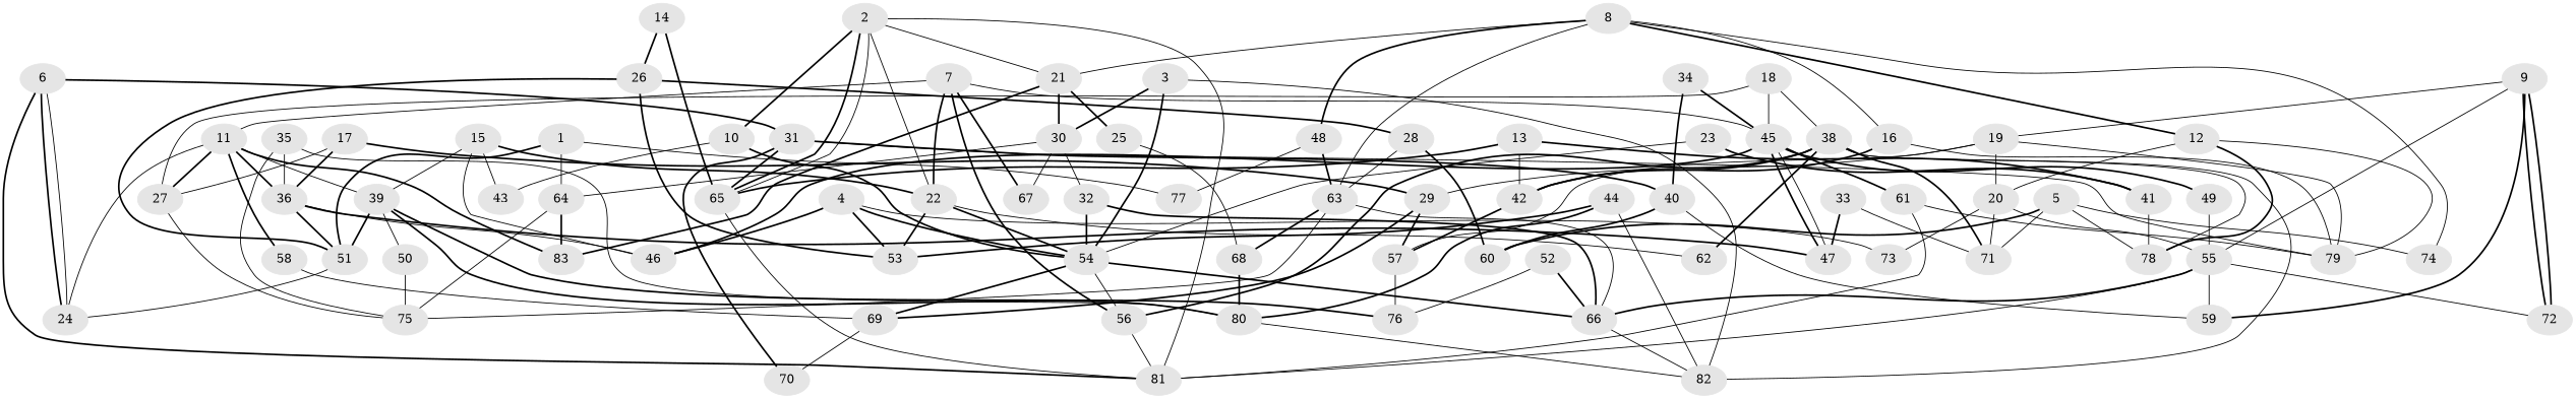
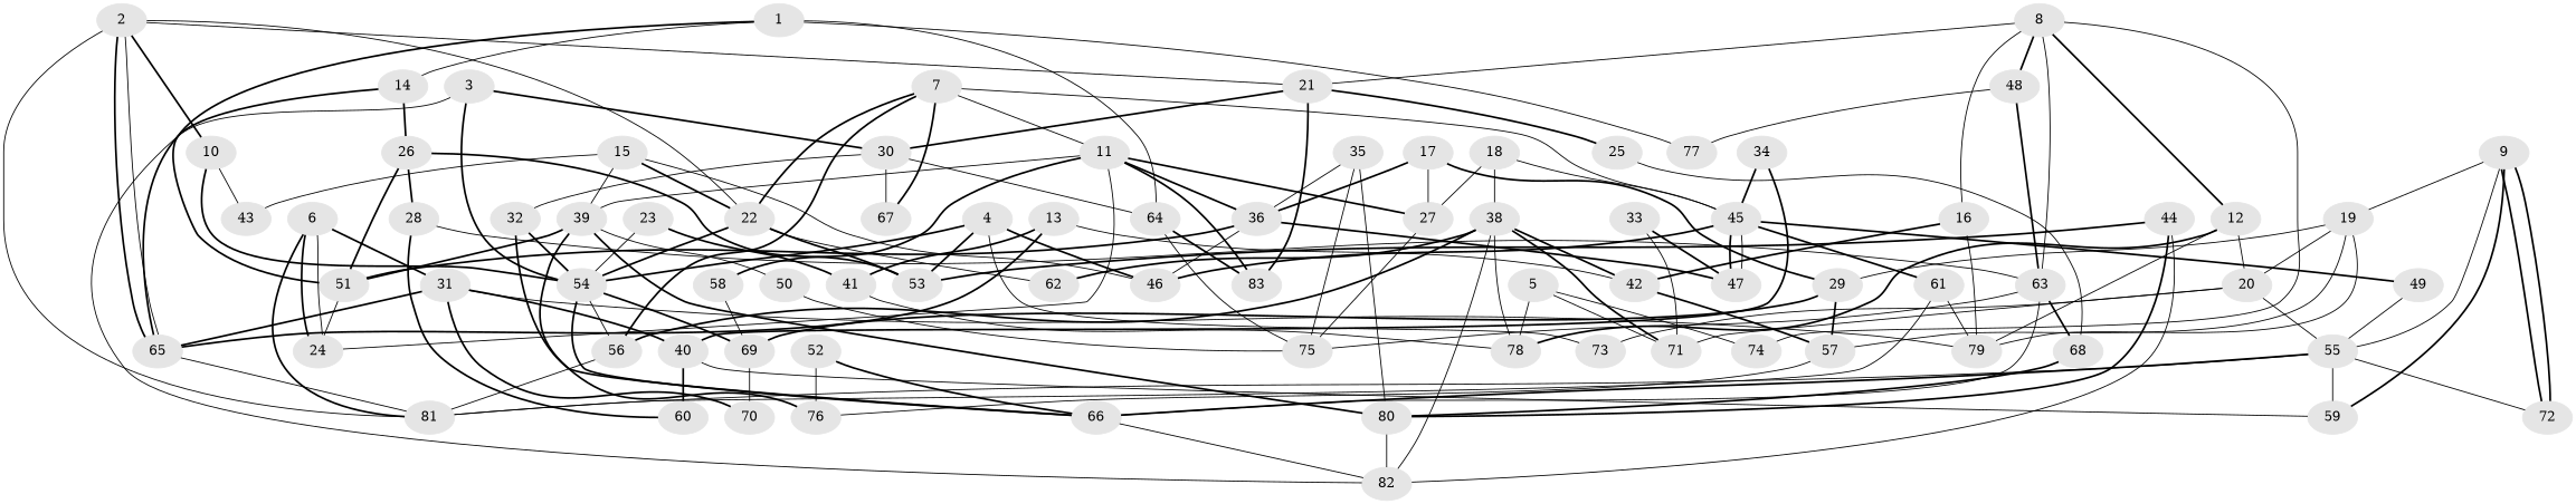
  graph {
    node [color=gray90 style=filled]
    edge [style=solid]
    1
    14
    51
    64
    77
    65
    26
    24
    83
    75
    2
    10
    21
    22
    81
    54
    43
    30
    25
    53
    62
    3
    82
    67
    32
    56
    69
    66
    4
    46
    73
    5
    60
    71
    74
    78
    6
    31
    79
    40
    70
    7
    11
    45
    27
    36
    39
    58
    47
    49
    61
    8
    12
    16
    48
    63
    20
    42
    68
    9
    19
    55
    59
    72
    29
    57
    80
    50
    76
    13
    41
    28
    15
    17
    18
    38
    23
    33
    34
    35
    44
    52
+   1 -- 14
    1 -- 51 [style=bold]
    1 -- 64
    1 -- 77
    14 -- 65 [style=bold]
    14 -- 26 [style=bold]
    51 -- 24
    64 -- 83 [style=bold]
    64 -- 75
    65 -- 81
    26 -- 51 [style=bold]
    26 -- 53 [style=bold]
    26 -- 28 [style=bold]
    2 -- 65 [style=bold]
    2 -- 65
    2 -- 10 [style=bold]
    2 -- 21
    2 -- 22
    2 -- 81
    10 -- 54 [style=bold]
    10 -- 43
    21 -- 83 [style=bold]
    21 -- 30 [style=bold]
    21 -- 25 [style=bold]
    22 -- 54 [style=bold]
    22 -- 53 [style=bold]
    22 -- 62
    54 -- 56
    54 -- 69 [style=bold]
    54 -- 66 [style=bold]
    30 -- 64
    30 -- 67
    30 -- 32
    25 -- 68
    3 -- 54 [style=bold]
    3 -- 30 [style=bold]
    3 -- 82
    32 -- 54 [style=bold]
    32 -- 66 [style=bold]
    56 -- 81
    69 -- 70
    66 -- 82
    4 -- 54 [style=bold]
    4 -- 53 [style=bold]
    4 -- 46 [style=bold]
    4 -- 73
-   5 -- 60 [style=bold]
    5 -- 71
    5 -- 74
    5 -- 78
    6 -- 24 [style=bold]
    6 -- 24
    6 -- 81 [style=bold]
    6 -- 31 [style=bold]
    31 -- 65 [style=bold]
    31 -- 79
    31 -- 40 [style=bold]
    31 -- 70 [style=bold]
    40 -- 60 [style=bold]
    40 -- 59
    7 -- 22 [style=bold]
    7 -- 67 [style=bold]
    7 -- 56 [style=bold]
    7 -- 11
    7 -- 45
    11 -- 24
    11 -- 83 [style=bold]
    11 -- 27 [style=bold]
    11 -- 36 [style=bold]
    11 -- 39
    11 -- 58 [style=bold]
    45 -- 46 [style=bold]
    45 -- 47 [style=bold]
    45 -- 47
    45 -- 49 [style=bold]
    45 -- 61 [style=bold]
    27 -- 75
    36 -- 51 [style=bold]
    36 -- 46
    36 -- 47 [style=bold]
    39 -- 51 [style=bold]
    39 -- 80 [style=bold]
    39 -- 50
    39 -- 76 [style=bold]
    58 -- 69
    49 -- 55
    61 -- 81
    61 -- 79
    8 -- 21
    8 -- 74
    8 -- 12 [style=bold]
    8 -- 16
    8 -- 48 [style=bold]
    8 -- 63
    12 -- 78 [style=bold]
    12 -- 79
    12 -- 20
    16 -- 79
    16 -- 42 [style=bold]
    48 -- 77
    48 -- 63 [style=bold]
    63 -- 75
    63 -- 66
    63 -- 68 [style=bold]
    20 -- 73
    20 -- 71
    20 -- 55
    42 -- 57 [style=bold]
    68 -- 80 [style=bold]
    9 -- 19
    9 -- 55
    9 -- 59 [style=bold]
    9 -- 72 [style=bold]
    9 -- 72 [style=bold]
    19 -- 79
    19 -- 20
    19 -- 29
    19 -- 57
    55 -- 81
    55 -- 66 [style=bold]
    55 -- 59
    55 -- 72
    29 -- 69 [style=bold]
    29 -- 57 [style=bold]
    57 -- 76
    80 -- 82
    50 -- 75
    13 -- 65 [style=bold]
    13 -- 42
    13 -- 41 [style=bold]
    41 -- 78
    28 -- 60 [style=bold]
    28 -- 63
    15 -- 22 [style=bold]
    15 -- 43
    15 -- 46
    15 -- 39
    17 -- 27
    17 -- 36 [style=bold]
    17 -- 29 [style=bold]
    18 -- 45
    18 -- 27
    18 -- 38
    38 -- 62 [style=bold]
    38 -- 82
    38 -- 56 [style=bold]
    38 -- 71 [style=bold]
    38 -- 78
    38 -- 42 [style=bold]
    23 -- 54
    23 -- 41 [style=bold]
    33 -- 71
    33 -- 47 [style=bold]
    34 -- 40 [style=bold]
    34 -- 45 [style=bold]
    35 -- 75
    35 -- 36
    35 -- 80
    44 -- 53 [style=bold]
    44 -- 82
    44 -- 80 [style=bold]
    52 -- 66 [style=bold]
    52 -- 76
  }
